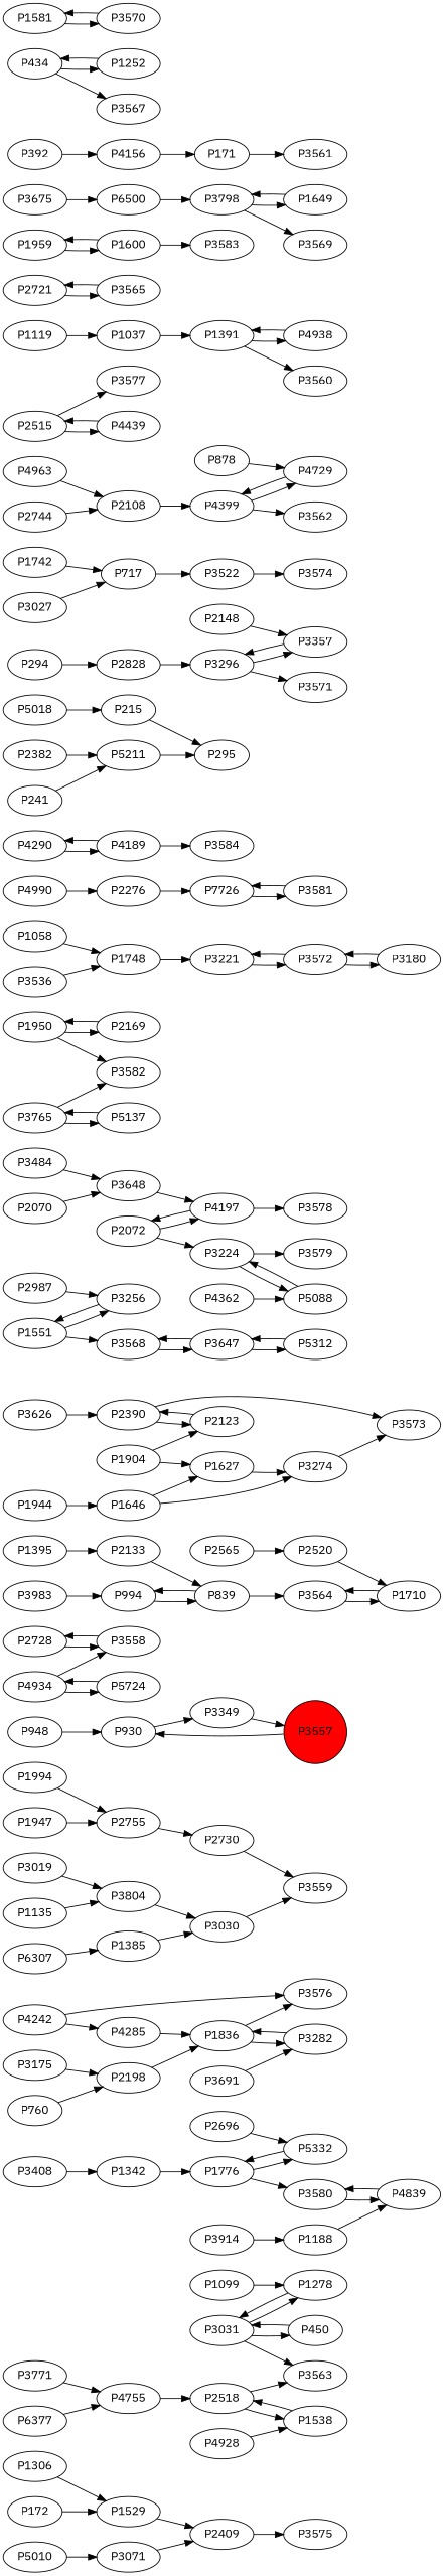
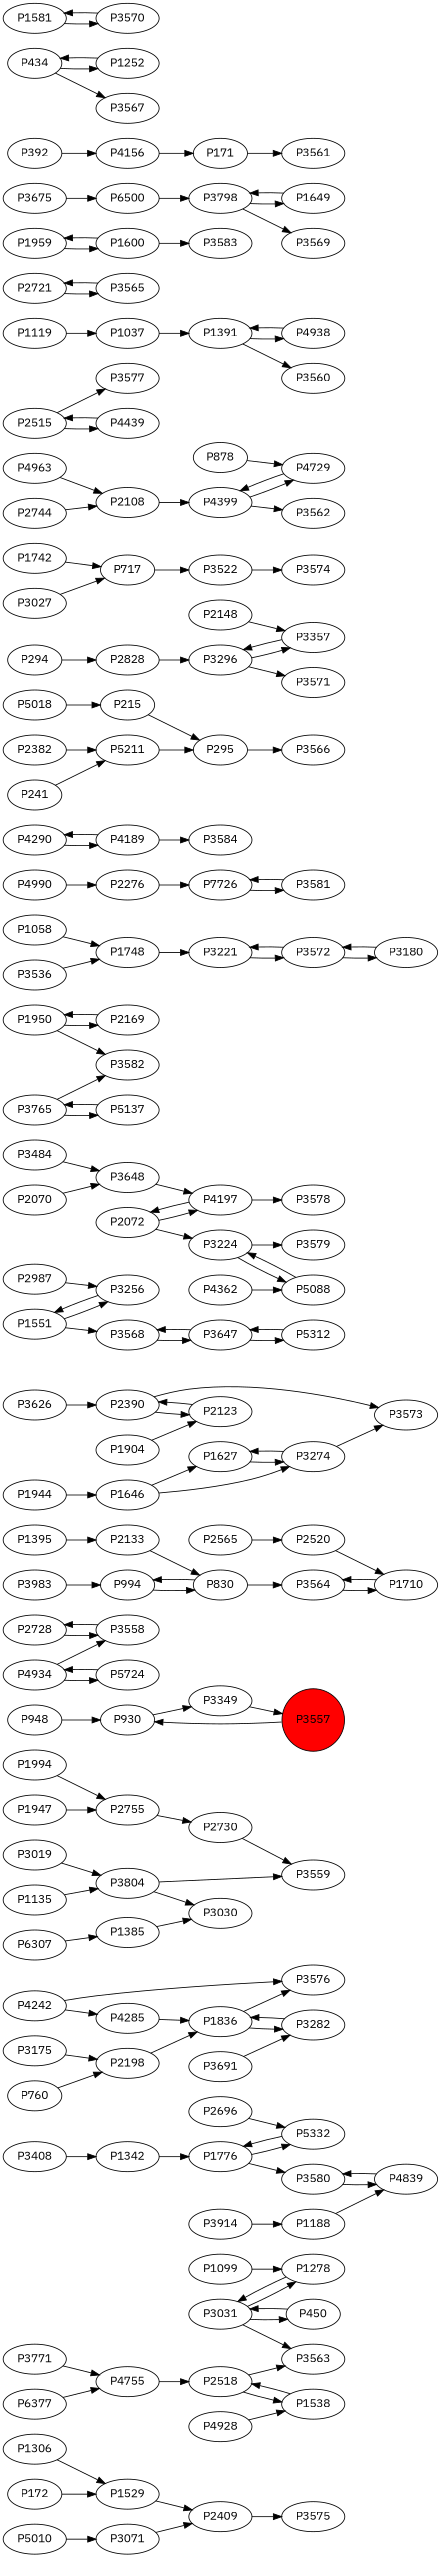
  digraph {
    fontname="IBM Plex Sans"
    rankdir=LR
    node [fontname="IBM Plex Sans"]
    edge [fontname="IBM Plex Sans"]
    P3071
    P2409
    P3575
    P3031
    P1278
    P450
    P3563
    P1776
    P5332
    P3580
    P4839
    P4242
    P4285
    P3576
    P1836
    P1135
    P3804
    P3030
    P3559
    P948
    P930
    P3349
    P3557 [fillcolor=red shape=circle style=filled]
    P2728
    P3558
    P994
-   P839
+   P839 [label=P830]
    P3564
    P1710
    P1646
    P1627
    P3274
    P3573
    P3568
    P3647
    P5312
    P2072
    P4197
    P3224
    P3578
    P3579
    P5088
    P1950
    P2169
    P3582
    P1058
    P1748
    P3221
    P3572
    P2565
    P2520
    P7726
    P3581
    P3648
    P4290
    P4189
    P3584
    P5018
    P215
    P295
+   P3566
    P294
    P2828
    P3296
    P3357
    P3571
    P1947
    P2755
    P2730
    P1395
    P2133
    P1904
    P2123
    P2390
    P2696
    P4934
    P5724
    P3691
    P3282
    P3765
    P5137
    P1742
    P717
    P3522
    P3574
    P4399
    P4729
    P3562
    P2515
    P3577
    P4439
    P3771
    P4755
    P2518
    P1538
    P1391
    P4938
    P3560
    P6307
    P1385
    P2721
    P3565
    P3175
    P2198
    P1959
    P1600
    P3583
    P3180
    P1994
    P1342
    P3256
    P1551
    P3798
    P1649
    P3569
    P392
    P4156
    P171
    P3561
    P3408
    P3626
    P2276
    P434
    P1252
    P3567
    P760
    P1119
    P1037
    P3914
    P1188
    P4963
    P2108
    P3675
    P6500
    P2148
    P3484
    P4928
    P2070
    P5211
    P5010
    P1581
    P3570
    P4362
    P6377
    P2382
    P2987
    P3536
    P2744
    P1529
    P3027
    P1306
    P3983
    P172
    P1099
    P1944
    P4990
    P878
    P241
    P3019
    P3071 -> P2409
    P2409 -> P3575
    P3031 -> P1278
    P3031 -> P450
    P3031 -> P3563
    P1278 -> P3031
    P450 -> P3031
    P1776 -> P5332
    P1776 -> P3580
    P5332 -> P1776
    P3580 -> P4839
    P4839 -> P3580
    P4242 -> P4285
    P4242 -> P3576
    P4285 -> P1836
    P1836 -> P3576
    P1836 -> P3282
    P1135 -> P3804
    P3804 -> P3030
-   P3030 -> P3559
+   P3804 -> P3559
    P948 -> P930
    P930 -> P3349
    P3349 -> P3557
    P3557 -> P930
    P2728 -> P3558
    P3558 -> P2728
    P994 -> P839
    P839 -> P994
    P839 -> P3564
    P3564 -> P1710
    P1710 -> P3564
    P1646 -> P1627
    P1646 -> P3274
    P1627 -> P3274
-   P1904 -> P1627
+   P3274 -> P1627
    P3274 -> P3573
    P3568 -> P3647
    P3647 -> P3568
    P3647 -> P5312
    P5312 -> P3647
    P2072 -> P4197
    P2072 -> P3224
    P4197 -> P2072
    P4197 -> P3578
    P3224 -> P3579
    P3224 -> P5088
    P5088 -> P3224
    P1950 -> P2169
    P1950 -> P3582
    P2169 -> P1950
    P1058 -> P1748
    P1748 -> P3221
    P3221 -> P3572
    P3572 -> P3221
    P3572 -> P3180
    P2565 -> P2520
    P2520 -> P1710
    P7726 -> P3581
    P3581 -> P7726
    P3648 -> P4197
    P4290 -> P4189
    P4189 -> P4290
    P4189 -> P3584
    P5018 -> P215
    P215 -> P295
+   P295 -> P3566
    P294 -> P2828
    P2828 -> P3296
    P3296 -> P3357
    P3296 -> P3571
    P3357 -> P3296
    P1947 -> P2755
    P2755 -> P2730
    P2730 -> P3559
    P1395 -> P2133
    P2133 -> P839
    P1904 -> P2123
    P2123 -> P2390
    P2390 -> P3573
    P2390 -> P2123
    P2696 -> P5332
    P4934 -> P3558
    P4934 -> P5724
    P5724 -> P4934
    P3691 -> P3282
    P3282 -> P1836
    P3765 -> P3582
    P3765 -> P5137
    P5137 -> P3765
    P1742 -> P717
    P717 -> P3522
    P3522 -> P3574
    P4399 -> P4729
    P4399 -> P3562
    P4729 -> P4399
    P2515 -> P3577
    P2515 -> P4439
    P4439 -> P2515
    P3771 -> P4755
    P4755 -> P2518
    P2518 -> P3563
    P2518 -> P1538
    P1538 -> P2518
    P1391 -> P4938
    P1391 -> P3560
    P4938 -> P1391
    P6307 -> P1385
    P1385 -> P3030
    P2721 -> P3565
    P3565 -> P2721
    P3175 -> P2198
    P2198 -> P1836
    P1959 -> P1600
    P1600 -> P1959
    P1600 -> P3583
    P3180 -> P3572
    P1994 -> P2755
    P1342 -> P1776
    P3256 -> P1551
    P1551 -> P3568
    P1551 -> P3256
    P3798 -> P1649
    P3798 -> P3569
    P1649 -> P3798
    P392 -> P4156
    P4156 -> P171
    P171 -> P3561
    P3408 -> P1342
    P3626 -> P2390
    P2276 -> P7726
    P434 -> P1252
    P434 -> P3567
    P1252 -> P434
    P760 -> P2198
    P1119 -> P1037
    P1037 -> P1391
    P3914 -> P1188
    P1188 -> P4839
    P4963 -> P2108
    P2108 -> P4399
    P3675 -> P6500
    P6500 -> P3798
    P2148 -> P3357
    P3484 -> P3648
    P4928 -> P1538
    P2070 -> P3648
    P5211 -> P295
    P5010 -> P3071
    P1581 -> P3570
    P3570 -> P1581
    P4362 -> P5088
    P6377 -> P4755
    P2382 -> P5211
    P2987 -> P3256
    P3536 -> P1748
    P2744 -> P2108
    P1529 -> P2409
    P3027 -> P717
    P1306 -> P1529
    P3983 -> P994
    P172 -> P1529
    P1099 -> P1278
    P1944 -> P1646
    P4990 -> P2276
    P878 -> P4729
    P241 -> P5211
    P3019 -> P3804
  }
